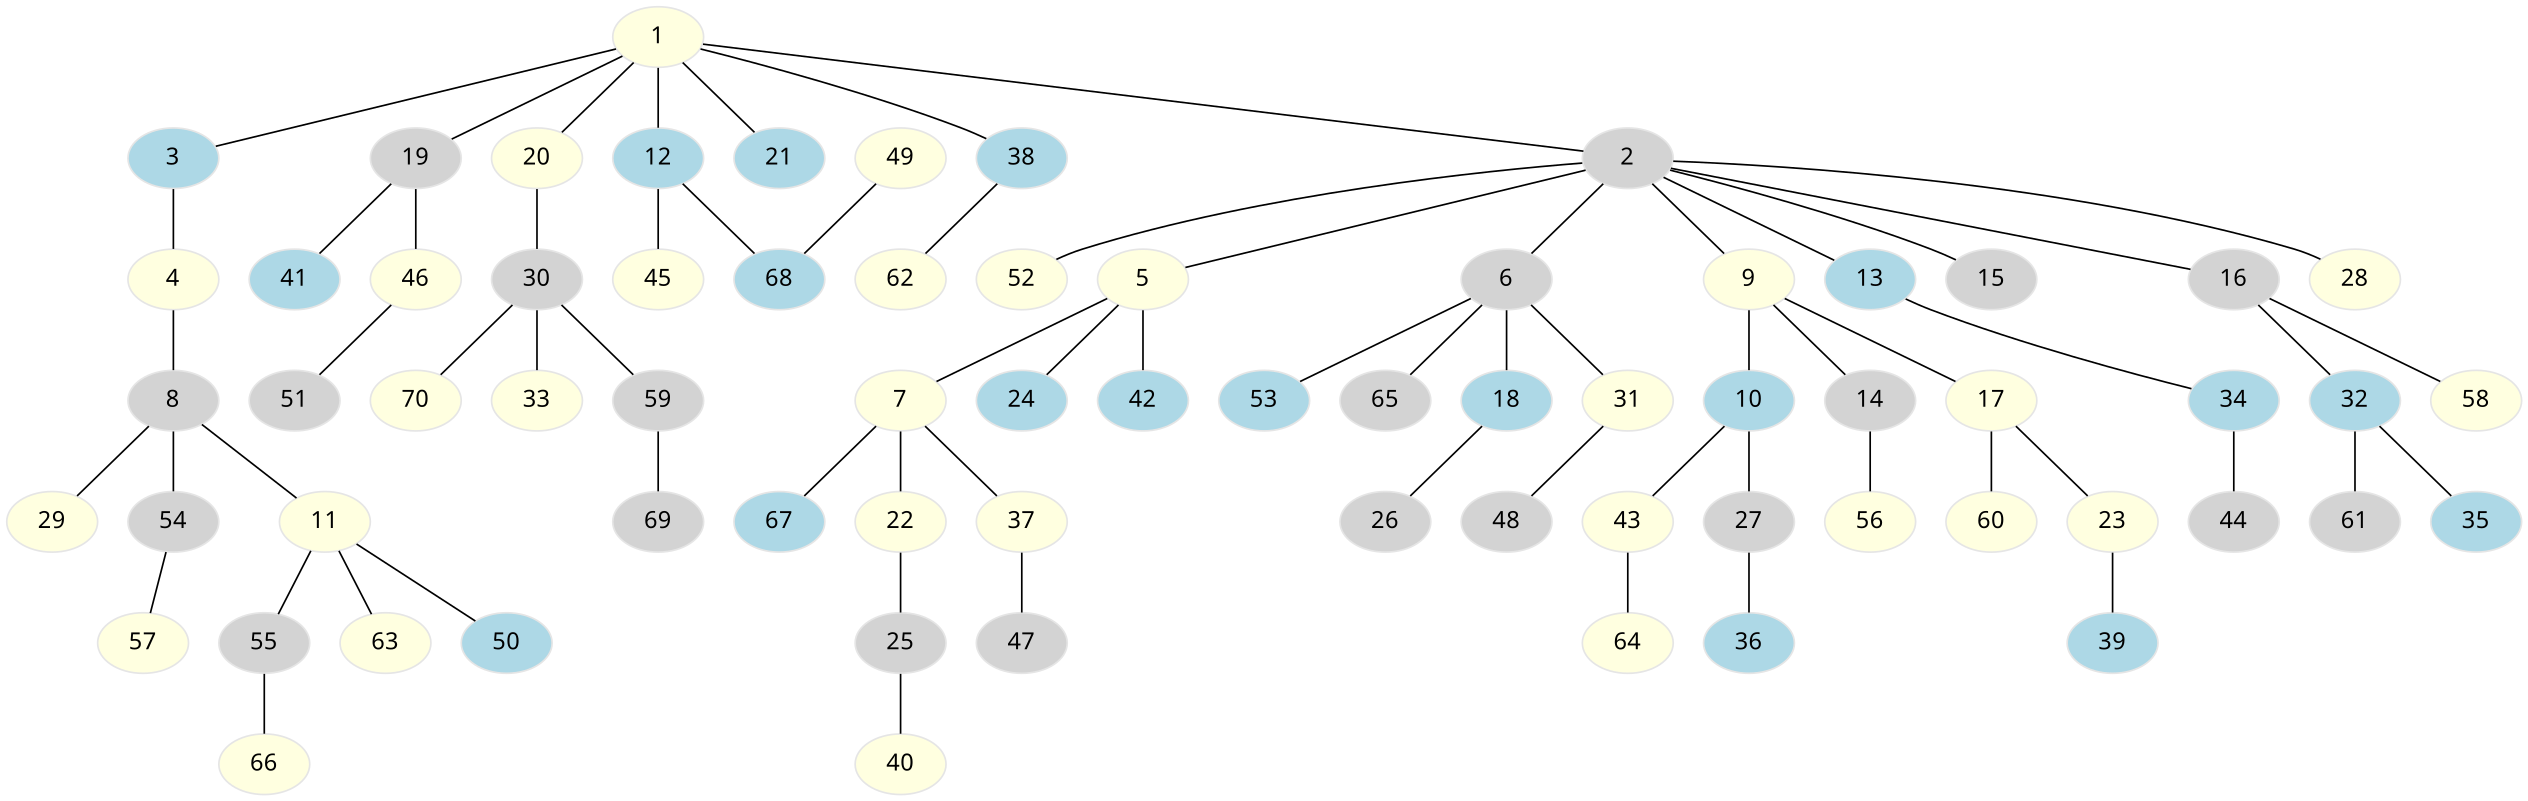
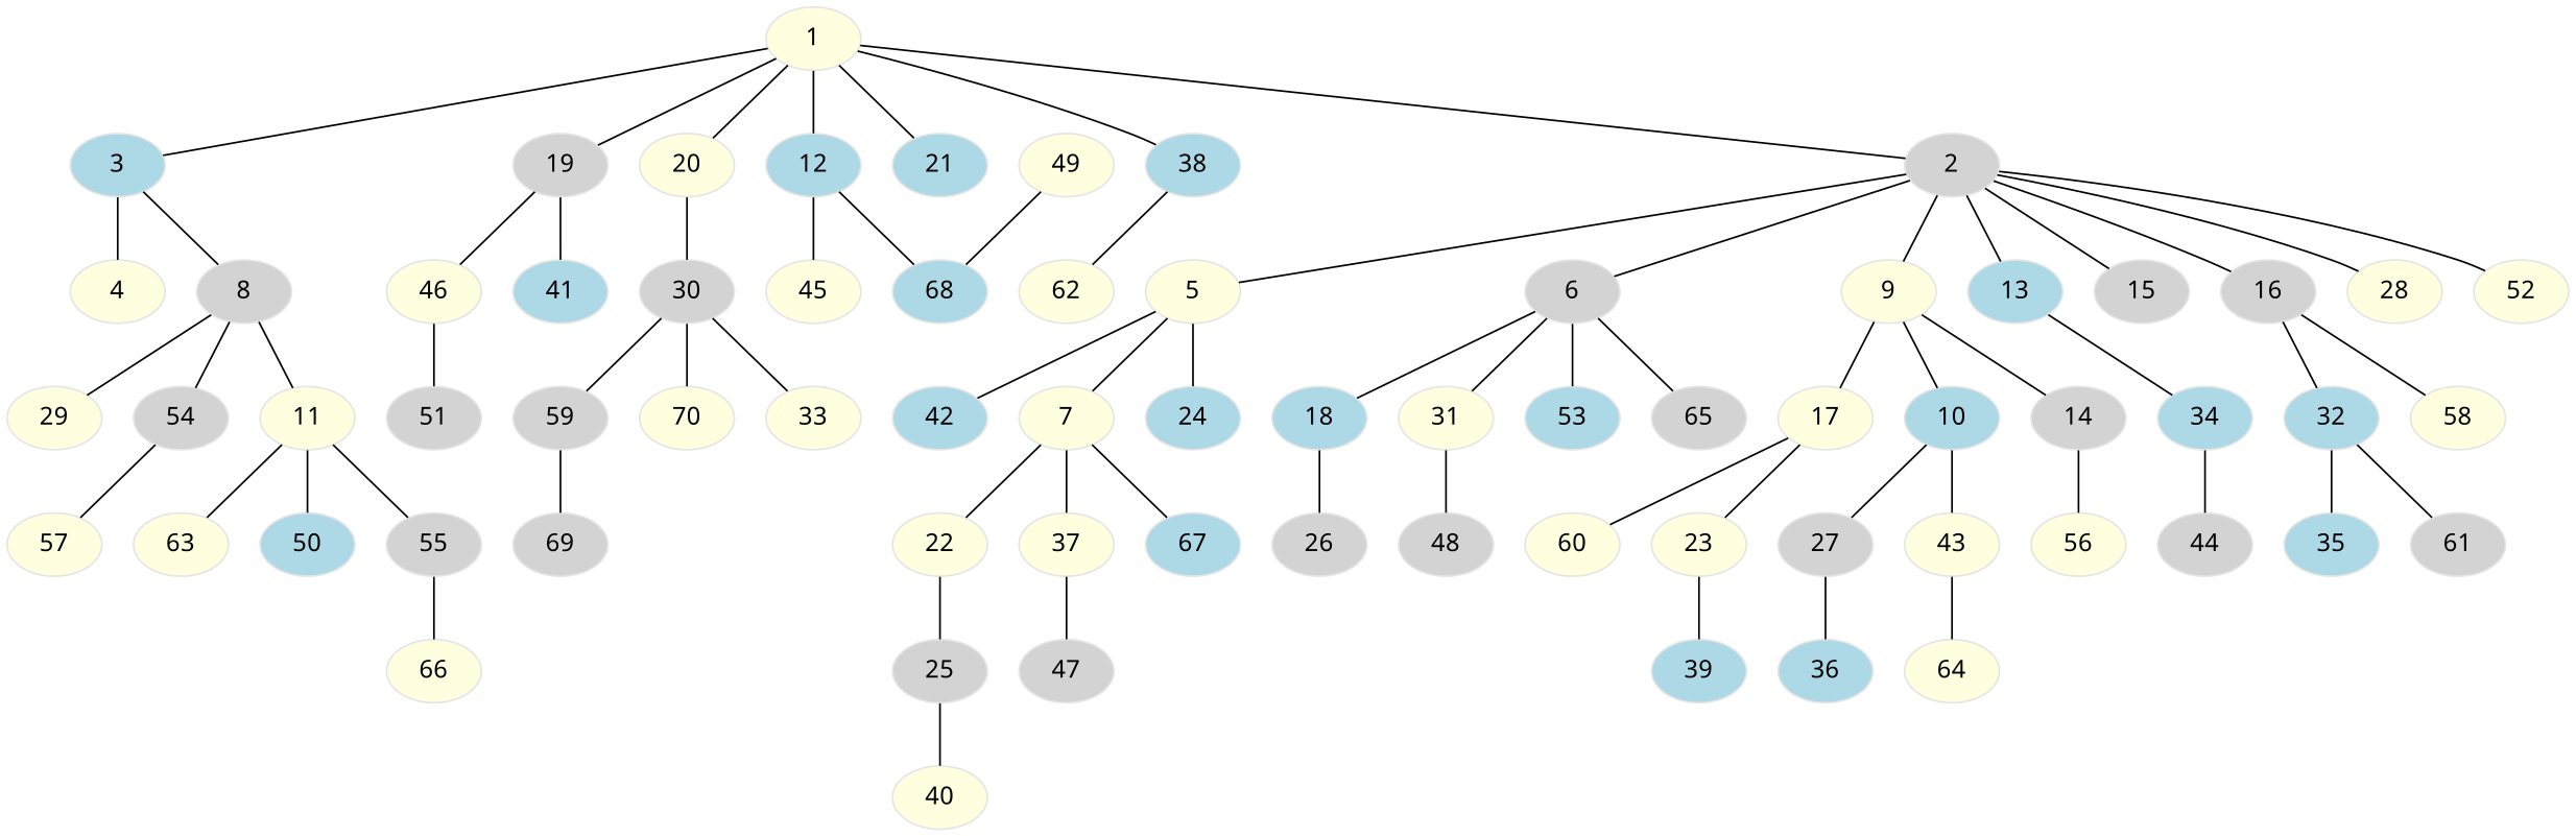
  graph {
    fontname="Noto Sans"
    node [color=gray90 fillcolor=lightyellow fontname="Noto Sans" style=filled]
    edge [fontname="Noto Sans" weight=1.0]
    2 [fillcolor=lightgrey]
    1
    3 [fillcolor=lightblue]
    12 [fillcolor=lightblue]
    19 [fillcolor=lightgrey]
    20
    21 [fillcolor=lightblue]
    38 [fillcolor=lightblue]
    5
    6 [fillcolor=lightgrey]
    9
    13 [fillcolor=lightblue]
    15 [fillcolor=lightgrey]
    16 [fillcolor=lightgrey]
    28
    52
    4
    45
    68 [fillcolor=lightblue]
    41 [fillcolor=lightblue]
    46
    30 [fillcolor=lightgrey]
    62
    7
    24 [fillcolor=lightblue]
    42 [fillcolor=lightblue]
    18 [fillcolor=lightblue]
    31
    53 [fillcolor=lightblue]
    65 [fillcolor=lightgrey]
    10 [fillcolor=lightblue]
    14 [fillcolor=lightgrey]
    17
    34 [fillcolor=lightblue]
    32 [fillcolor=lightblue]
    58
    8 [fillcolor=lightgrey]
    11
    29
    54 [fillcolor=lightgrey]
    22
    37
    67 [fillcolor=lightblue]
    26 [fillcolor=lightgrey]
    48 [fillcolor=lightgrey]
    25 [fillcolor=lightgrey]
    47 [fillcolor=lightgrey]
    50 [fillcolor=lightblue]
    55 [fillcolor=lightgrey]
    63
    57
    27 [fillcolor=lightgrey]
    43
    56
    23
    60
    36 [fillcolor=lightblue]
    64
    66
    49
    44 [fillcolor=lightgrey]
    35 [fillcolor=lightblue]
    61 [fillcolor=lightgrey]
    39 [fillcolor=lightblue]
    51 [fillcolor=lightgrey]
    33
    59 [fillcolor=lightgrey]
    70
    40
    69 [fillcolor=lightgrey]
    2 -- 5
    2 -- 6
    2 -- 9
    2 -- 13
    2 -- 15
    2 -- 16
    2 -- 28
    2 -- 52
    1 -- 2 [weight=2.0]
    1 -- 3
    1 -- 12 [weight=2.0]
    1 -- 19
    1 -- 20
    1 -- 21
    1 -- 38
    3 -- 4 [weight=3.0]
    12 -- 45
    12 -- 68
    19 -- 41
    19 -- 46
    20 -- 30
    38 -- 62
    5 -- 7
    5 -- 24
    5 -- 42 [weight=2.0]
    6 -- 18
    6 -- 31
    6 -- 53
    6 -- 65
    9 -- 10
    9 -- 14
    9 -- 17
    13 -- 34
    16 -- 32
    16 -- 58
-   4 -- 8
+   3 -- 8
    46 -- 51
    30 -- 33 [weight=2.0]
    30 -- 59
    30 -- 70
    7 -- 22
    7 -- 37
    7 -- 67
    18 -- 26 [weight=2.0]
    31 -- 48
    10 -- 27
    10 -- 43
    14 -- 56
    17 -- 23
    17 -- 60
    34 -- 44 [weight=2.0]
    32 -- 35
    32 -- 61
    8 -- 11
    8 -- 29
    8 -- 54
    11 -- 50
    11 -- 55
    11 -- 63
    54 -- 57
    22 -- 25 [weight=2.0]
    37 -- 47
    25 -- 40
    55 -- 66
    27 -- 36
    43 -- 64
    23 -- 39 [weight=2.0]
    49 -- 68
    59 -- 69
  }
